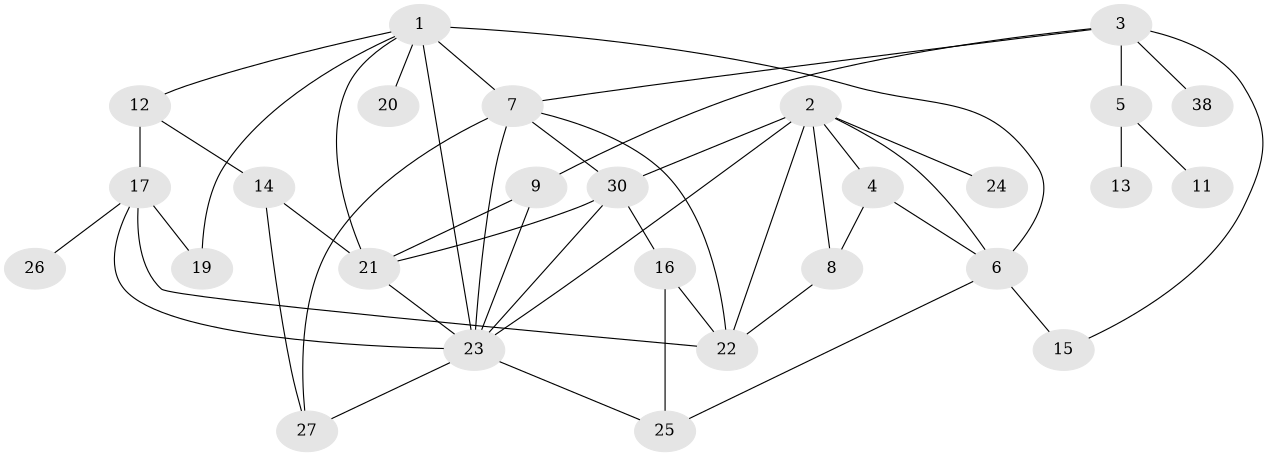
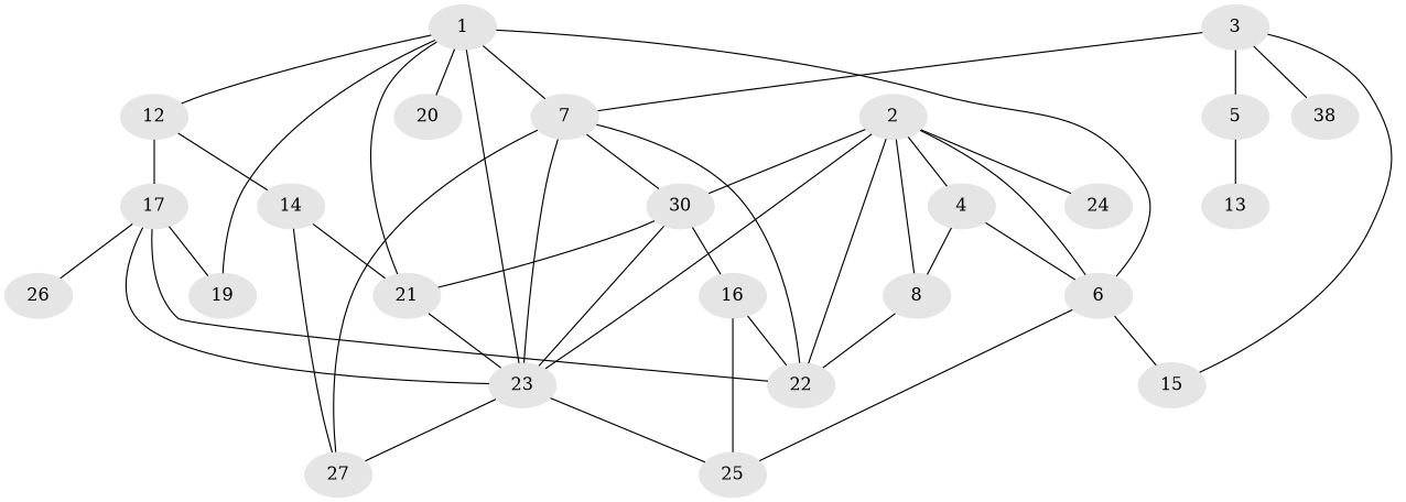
  graph {
    node [color=gray90 style=filled]
    edge [weight=1.0]
    1
    6
    7
    12
    19
    20
    21
    23
    15
    25
    n11 [label=30]
    22
    27
    14
    17
    2
    4
    8
    24
    16
    3
    5
-   9
    n24 [label=38]
-   11
    13
    26
    1 -- 6 [weight=2.0]
    1 -- 7 [weight=2.0]
    1 -- 12
    1 -- 19
    1 -- 20
    1 -- 21 [weight=2.0]
    1 -- 23
    6 -- 15
    6 -- 25
    7 -- 23
    7 -- n11
    7 -- 22
    7 -- 27
    12 -- 14
    12 -- 17
    21 -- 23
    23 -- 25
    23 -- 27
    n11 -- 21
    n11 -- 23
    n11 -- 16
    14 -- 21
    14 -- 27
    17 -- 19
    17 -- 23
    17 -- 22
    17 -- 26
    2 -- 6
    2 -- 23
    2 -- n11
    2 -- 22
    2 -- 4
    2 -- 8
    2 -- 24
    4 -- 6
    4 -- 8
    8 -- 22
    16 -- 25
    16 -- 22
    3 -- 7
    3 -- 15
    3 -- 5
-   3 -- 9
    3 -- n24
-   5 -- 11
    5 -- 13
-   9 -- 21
-   9 -- 23
  }
